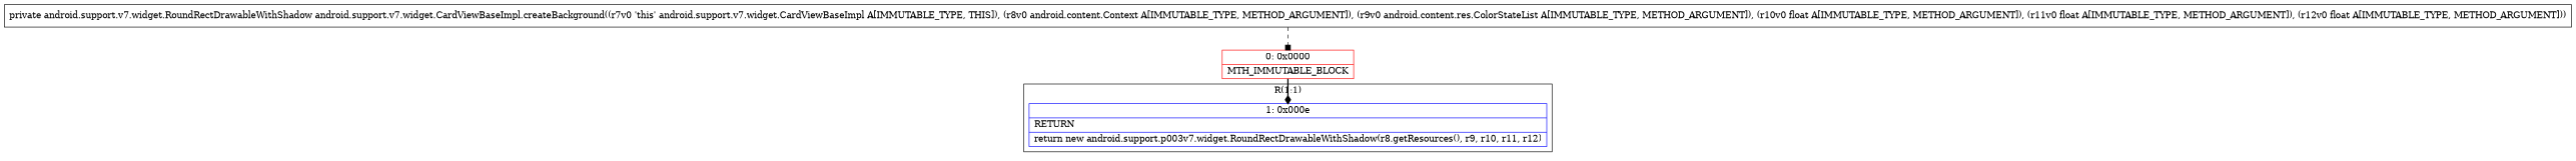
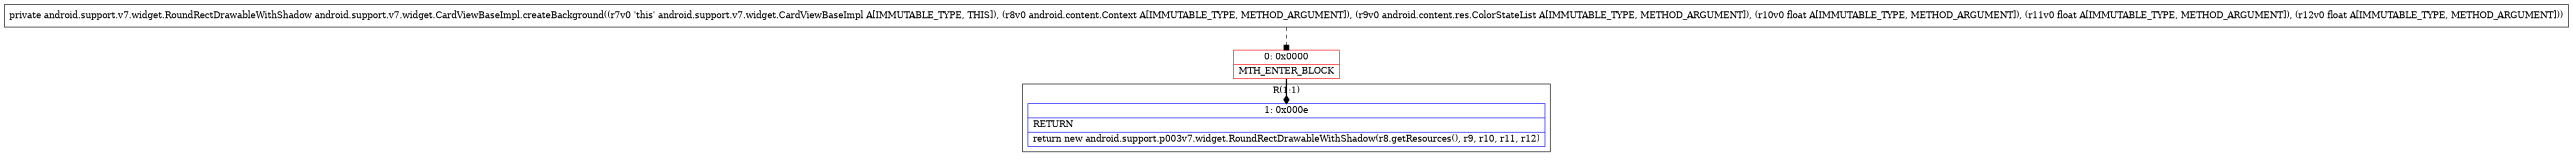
  digraph {
    node [shape=record]
    n1 [color=blue label="{1\:\ 0x000e|RETURN\l|return new android.support.p003v7.widget.RoundRectDrawableWithShadow(r8.getResources(), r9, r10, r11, r12)\l}"]
-   n2 [color=red label="{0\:\ 0x0000|MTH_IMMUTABLE_BLOCK\l}"]
+   n2 [color=red label="{0\:\ 0x0000|MTH_ENTER_BLOCK\l}"]
    n3 [label="{private android.support.v7.widget.RoundRectDrawableWithShadow android.support.v7.widget.CardViewBaseImpl.createBackground((r7v0 'this' android.support.v7.widget.CardViewBaseImpl A[IMMUTABLE_TYPE, THIS]), (r8v0 android.content.Context A[IMMUTABLE_TYPE, METHOD_ARGUMENT]), (r9v0 android.content.res.ColorStateList A[IMMUTABLE_TYPE, METHOD_ARGUMENT]), (r10v0 float A[IMMUTABLE_TYPE, METHOD_ARGUMENT]), (r11v0 float A[IMMUTABLE_TYPE, METHOD_ARGUMENT]), (r12v0 float A[IMMUTABLE_TYPE, METHOD_ARGUMENT])) }"]
    subgraph cluster_1 {
      label="R(1:1)"
      n1
    }
    n2 -> n1 [style=bold arrowhead=diamond]
    n3 -> n2 [style=dashed arrowhead=box]
  }
